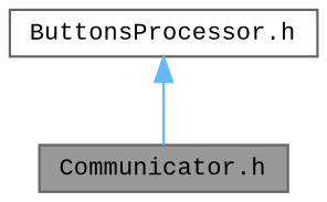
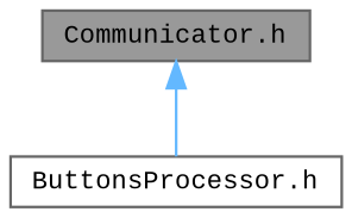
  digraph {
    fontname="Liberation Mono"
    node [fontname="Liberation Mono" fontsize=10 shape=box style=filled]
    n1 [color=gray40 fillcolor=grey60 fontcolor=black height=0.2 label="Communicator.h" width=0.4]
    n2 [color=grey40 fillcolor=white height=0.2 label="ButtonsProcessor.h" width=0.4]
-   n2 -> n1 [color=steelblue1 dir=back fontname="Liberation Mono" fontsize=10 labelfontname=Helvetica labelfontsize=10 style=solid]
+   n1 -> n2 [color=steelblue1 dir=back fontname="Liberation Mono" fontsize=10 labelfontname=Helvetica labelfontsize=10 style=solid]
  }
